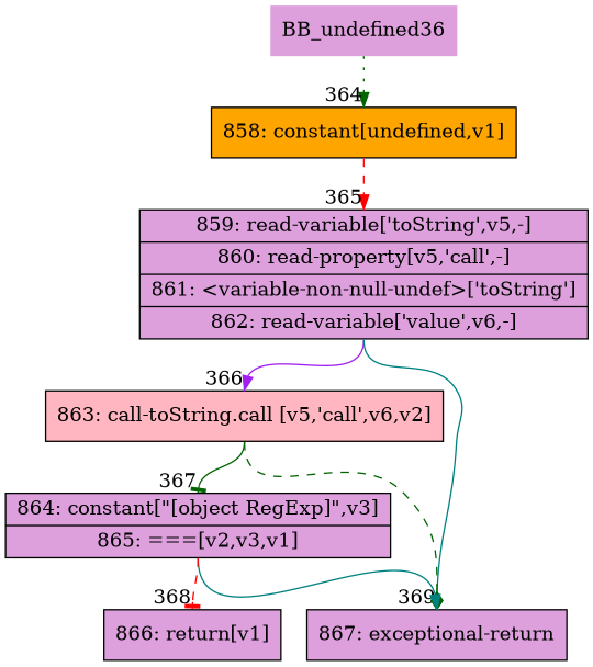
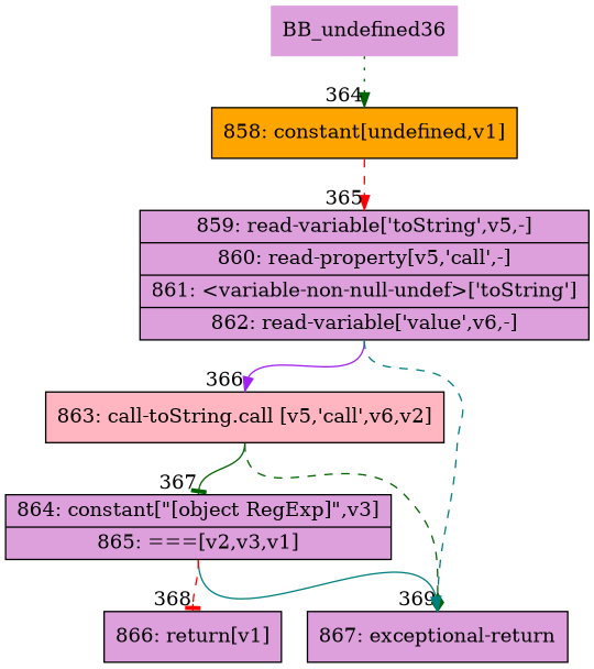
  digraph {
    rankdir=TD
    node [fillcolor=plum shape=record style=filled]
    edge [arrowhead=normal color=darkgreen headport=n style=dashed tailport=s]
    n1 [label=BB_undefined36 shape=none]
    n2 [fillcolor=orange label="{858: constant[undefined,v1]}"]
    n3 [label="{859: read-variable['toString',v5,-]|860: read-property[v5,'call',-]|861: \<variable-non-null-undef\>['toString']|862: read-variable['value',v6,-]}"]
    n4 [fillcolor=lightpink label="{863: call-toString.call [v5,'call',v6,v2]}"]
    n5 [label="{867: exceptional-return}"]
    n6 [label="{864: constant[\"[object RegExp]\",v3]|865: ===[v2,v3,v1]}"]
    n7 [label="{866: return[v1]}"]
    n1 -> n2 [headlabel="    364" style=dotted]
    n2 -> n3 [color=red headlabel="      365"]
    n3 -> n4 [color=purple headlabel="      366" style=solid]
-   n3 -> n5 [arrowhead=diamond color=teal headlabel="      369" style=solid]
+   n3 -> n5 [arrowhead=diamond color=teal headlabel="      369"]
    n4 -> n5 [arrowhead=diamond]
    n4 -> n6 [arrowhead=tee headlabel="      367" style=solid]
    n6 -> n5 [color=teal style=solid]
    n6 -> n7 [arrowhead=tee color=red headlabel="      368"]
  }
